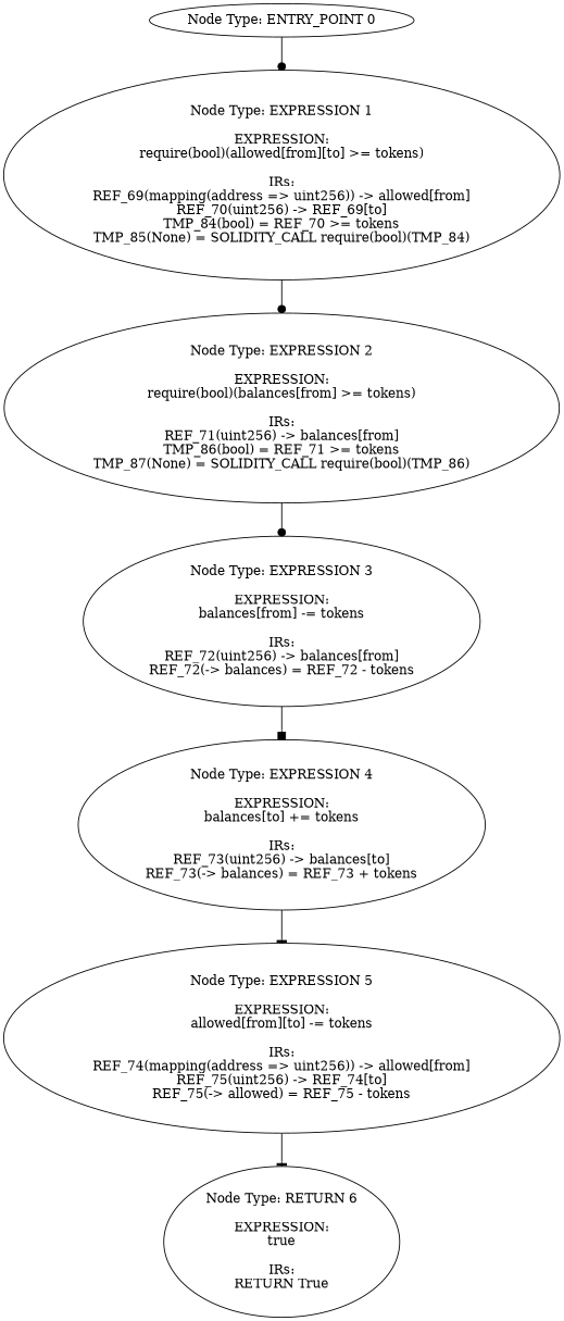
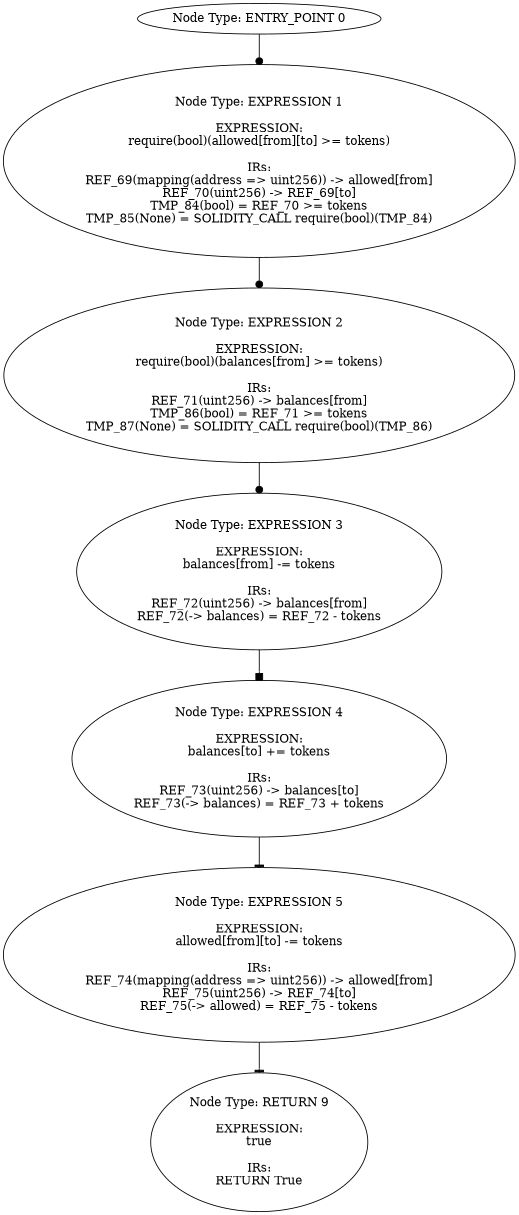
  digraph {
    edge [arrowhead=dot]
    n1 [label="Node Type: ENTRY_POINT 0\n"]
    n2 [label="Node Type: EXPRESSION 1\n\nEXPRESSION:\nrequire(bool)(allowed[from][to] >= tokens)\n\nIRs:\nREF_69(mapping(address => uint256)) -> allowed[from]\nREF_70(uint256) -> REF_69[to]\nTMP_84(bool) = REF_70 >= tokens\nTMP_85(None) = SOLIDITY_CALL require(bool)(TMP_84)"]
    n3 [label="Node Type: EXPRESSION 2\n\nEXPRESSION:\nrequire(bool)(balances[from] >= tokens)\n\nIRs:\nREF_71(uint256) -> balances[from]\nTMP_86(bool) = REF_71 >= tokens\nTMP_87(None) = SOLIDITY_CALL require(bool)(TMP_86)"]
    n4 [label="Node Type: EXPRESSION 3\n\nEXPRESSION:\nbalances[from] -= tokens\n\nIRs:\nREF_72(uint256) -> balances[from]\nREF_72(-> balances) = REF_72 - tokens"]
    n5 [label="Node Type: EXPRESSION 4\n\nEXPRESSION:\nbalances[to] += tokens\n\nIRs:\nREF_73(uint256) -> balances[to]\nREF_73(-> balances) = REF_73 + tokens"]
    n6 [label="Node Type: EXPRESSION 5\n\nEXPRESSION:\nallowed[from][to] -= tokens\n\nIRs:\nREF_74(mapping(address => uint256)) -> allowed[from]\nREF_75(uint256) -> REF_74[to]\nREF_75(-> allowed) = REF_75 - tokens"]
-   n7 [label="Node Type: RETURN 6\n\nEXPRESSION:\ntrue\n\nIRs:\nRETURN True"]
+   n7 [label="Node Type: RETURN 9\n\nEXPRESSION:\ntrue\n\nIRs:\nRETURN True"]
    n1 -> n2
    n2 -> n3
    n3 -> n4
    n4 -> n5 [arrowhead=box]
    n5 -> n6 [arrowhead=tee]
    n6 -> n7 [arrowhead=tee]
  }
